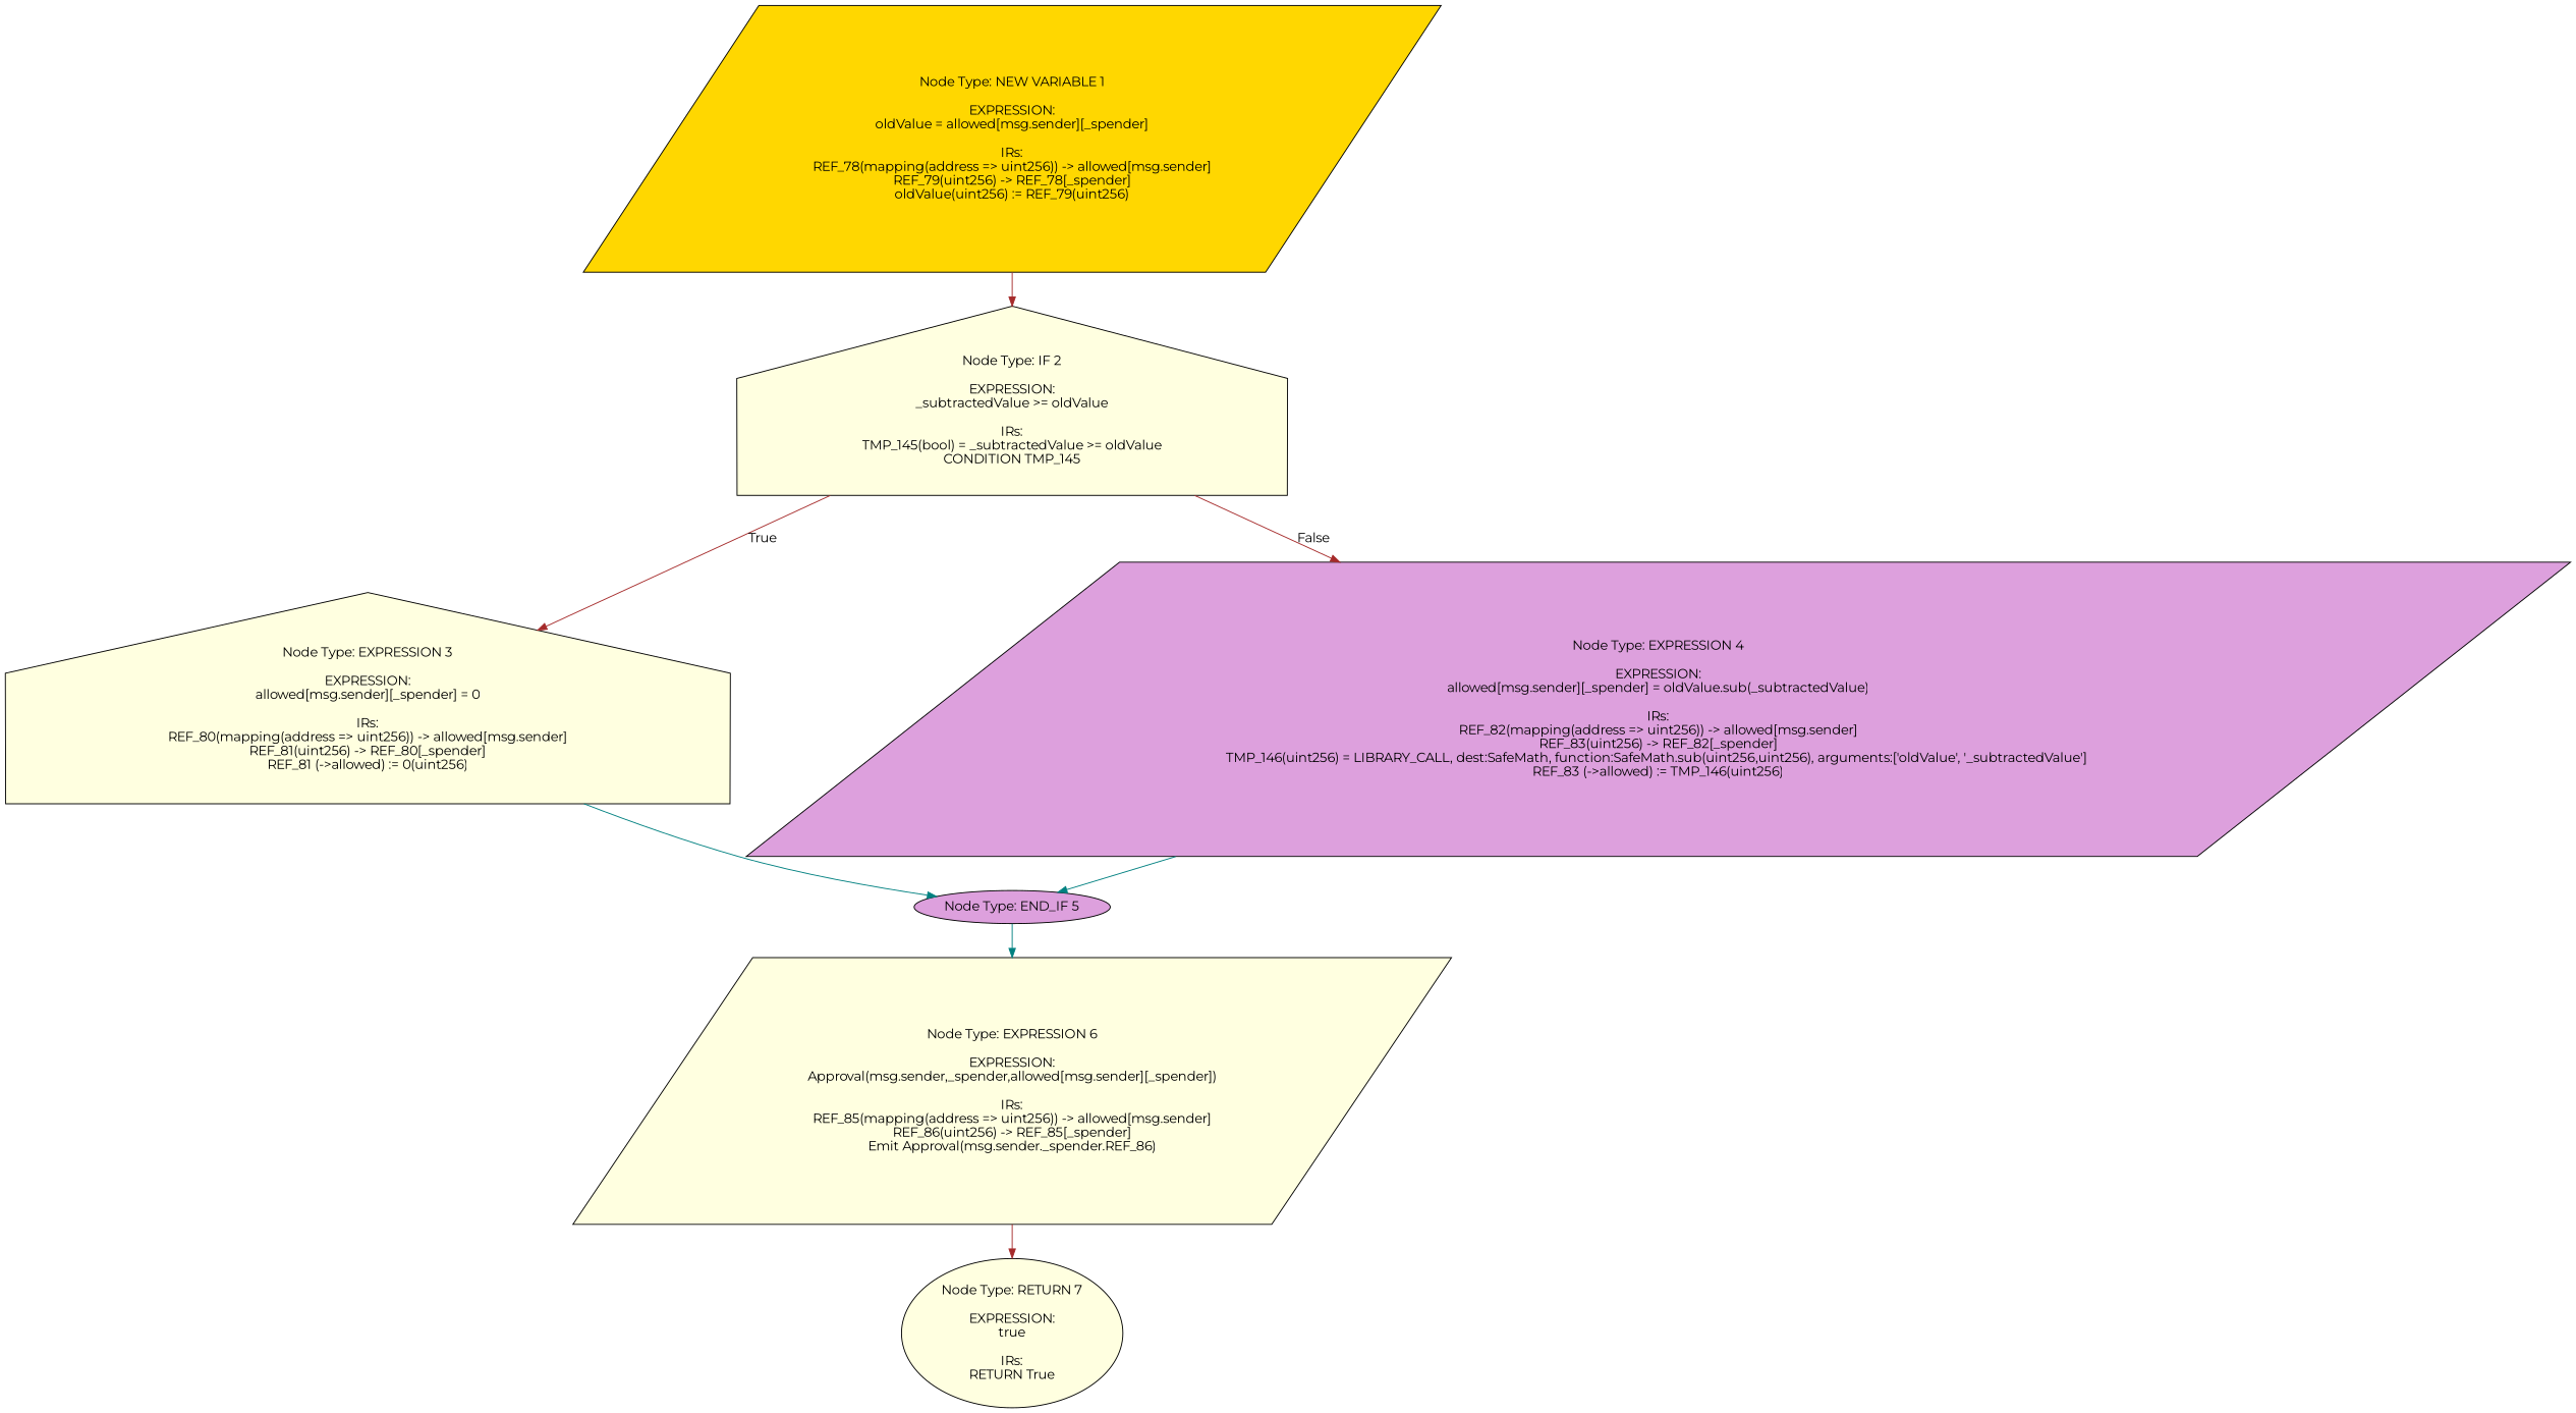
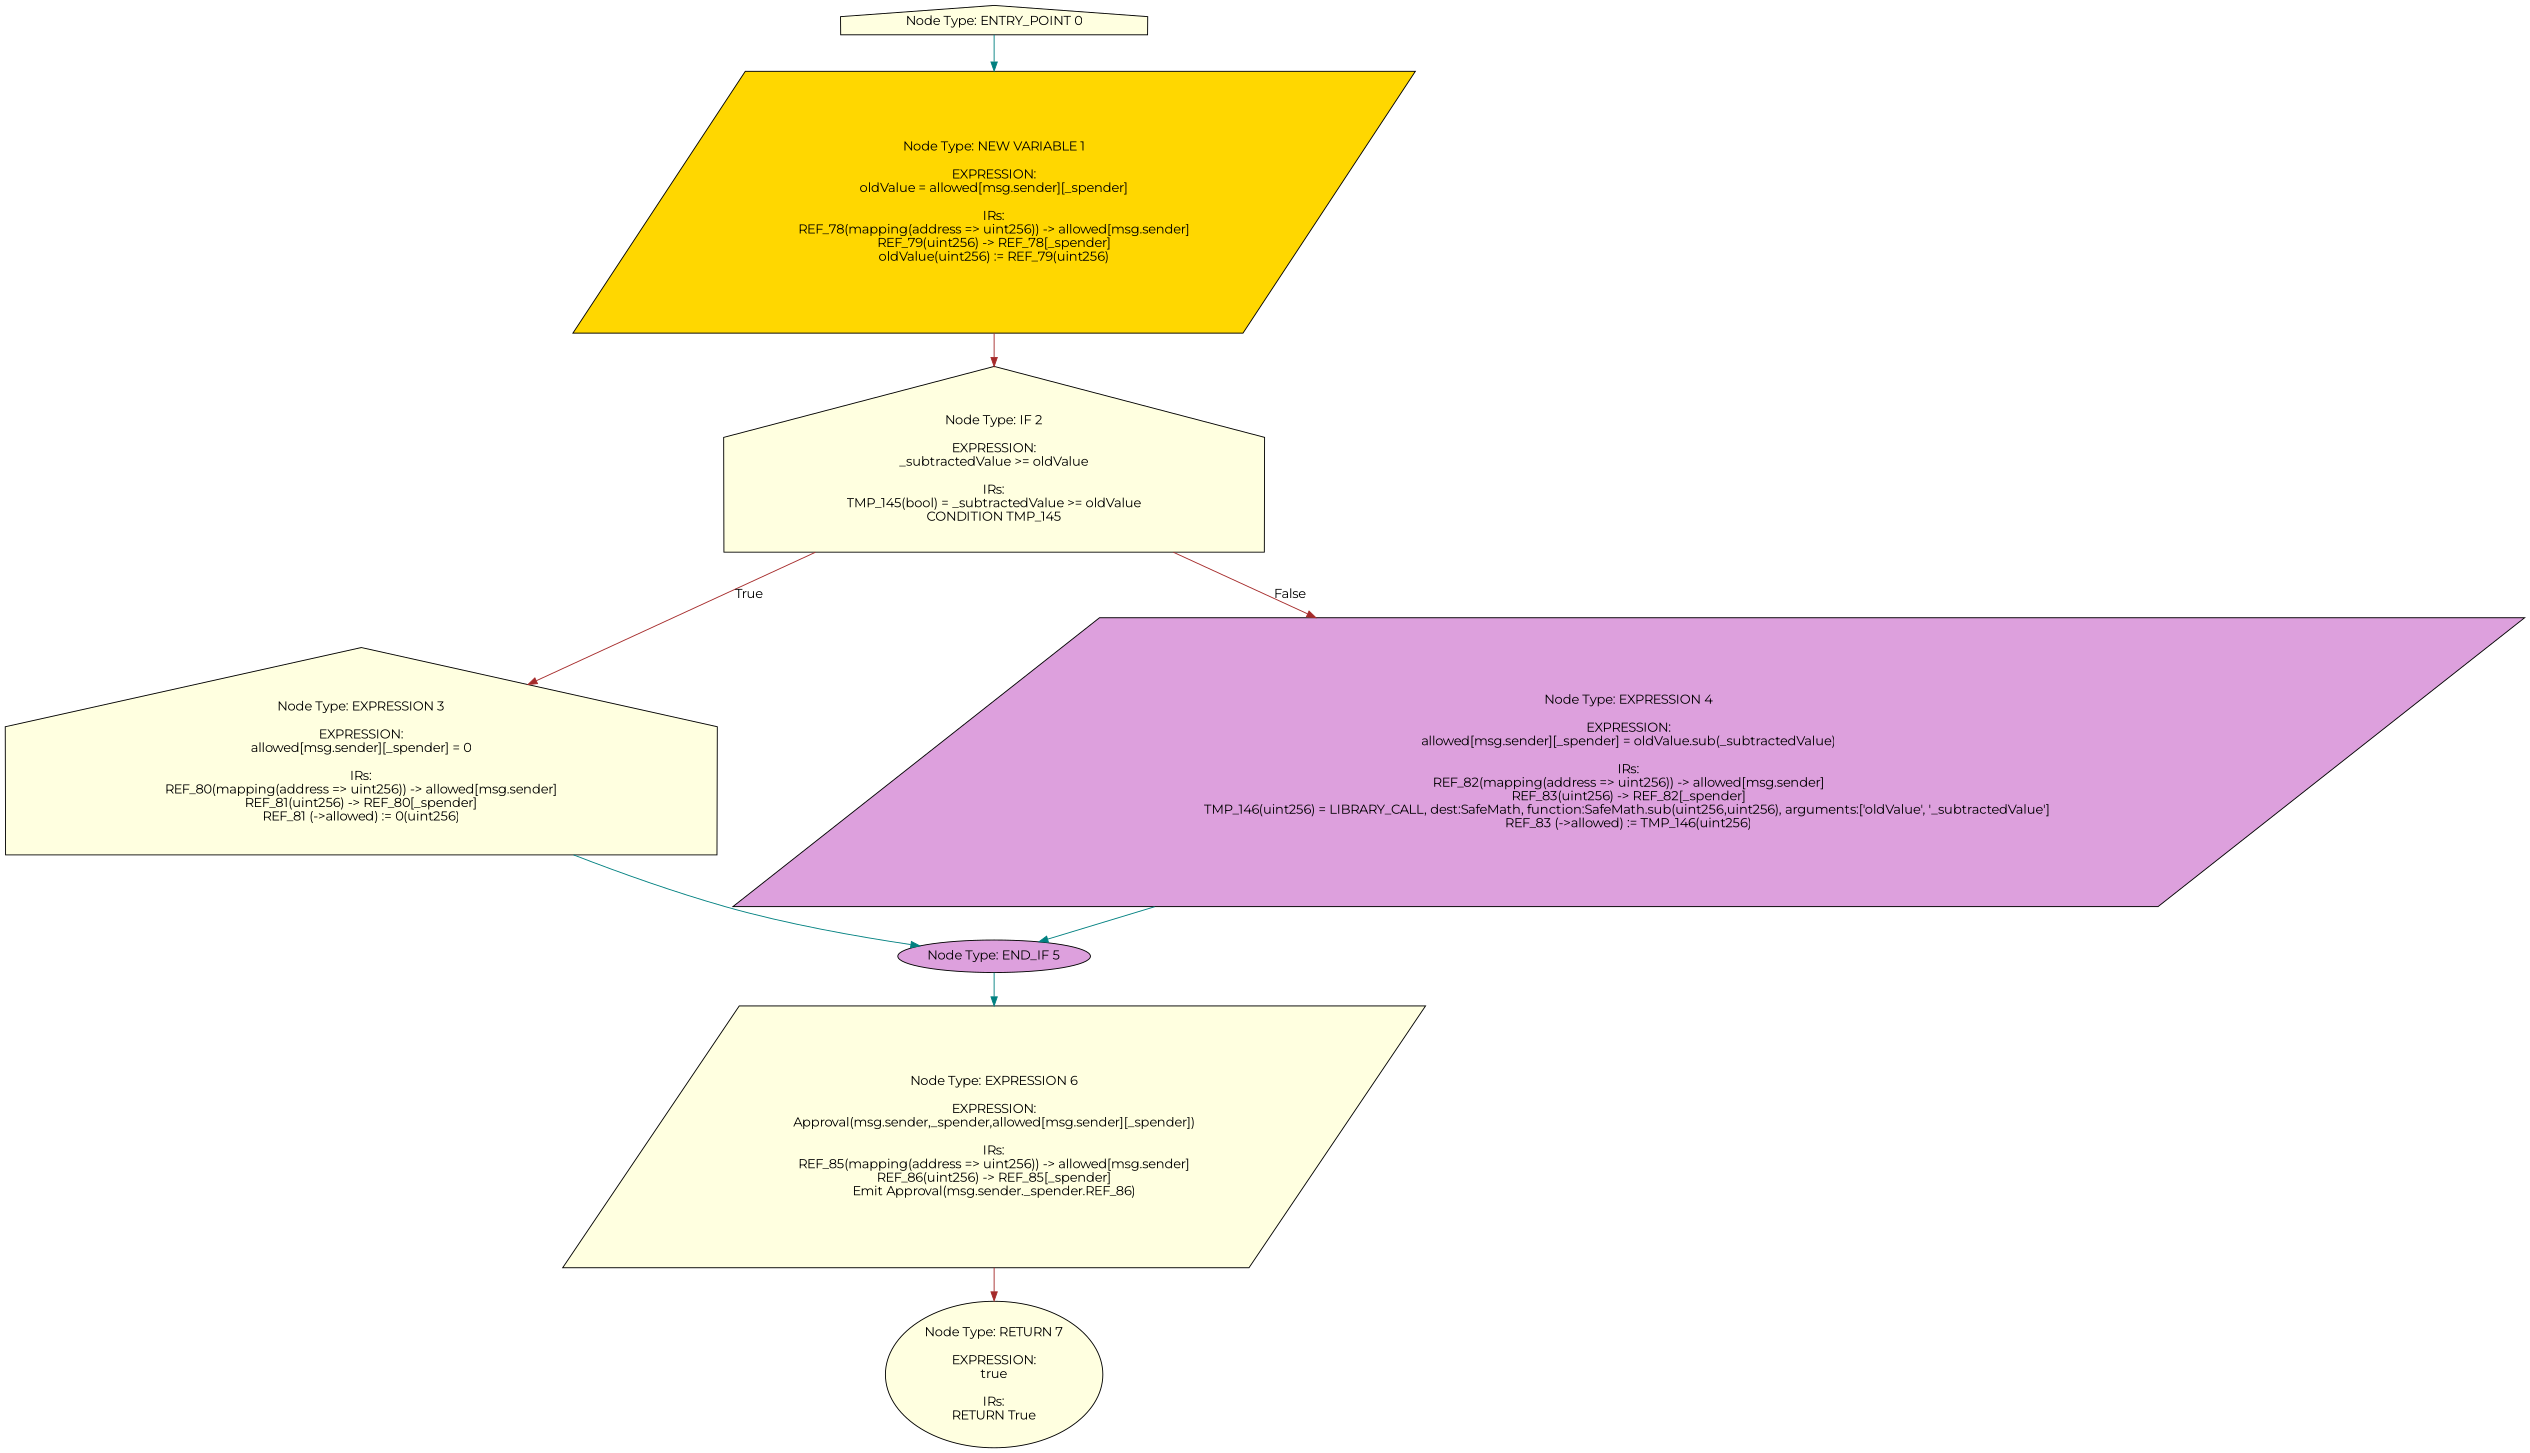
  digraph {
    fontname=Montserrat
    node [style=filled fillcolor=lightyellow shape=house fontname=Montserrat]
    edge [color=teal fontname=Montserrat]
+   n1 [label="Node Type: ENTRY_POINT 0\n"]
    n2 [label="Node Type: NEW VARIABLE 1\n\nEXPRESSION:\noldValue = allowed[msg.sender][_spender]\n\nIRs:\nREF_78(mapping(address => uint256)) -> allowed[msg.sender]\nREF_79(uint256) -> REF_78[_spender]\noldValue(uint256) := REF_79(uint256)" fillcolor=gold shape=parallelogram]
    n3 [label="Node Type: IF 2\n\nEXPRESSION:\n_subtractedValue >= oldValue\n\nIRs:\nTMP_145(bool) = _subtractedValue >= oldValue\nCONDITION TMP_145"]
    n4 [label="Node Type: EXPRESSION 3\n\nEXPRESSION:\nallowed[msg.sender][_spender] = 0\n\nIRs:\nREF_80(mapping(address => uint256)) -> allowed[msg.sender]\nREF_81(uint256) -> REF_80[_spender]\nREF_81 (->allowed) := 0(uint256)"]
    n5 [label="Node Type: EXPRESSION 4\n\nEXPRESSION:\nallowed[msg.sender][_spender] = oldValue.sub(_subtractedValue)\n\nIRs:\nREF_82(mapping(address => uint256)) -> allowed[msg.sender]\nREF_83(uint256) -> REF_82[_spender]\nTMP_146(uint256) = LIBRARY_CALL, dest:SafeMath, function:SafeMath.sub(uint256,uint256), arguments:['oldValue', '_subtractedValue'] \nREF_83 (->allowed) := TMP_146(uint256)" fillcolor=plum shape=parallelogram]
    n6 [label="Node Type: END_IF 5\n" fillcolor=plum shape=ellipse]
    n7 [label="Node Type: EXPRESSION 6\n\nEXPRESSION:\nApproval(msg.sender,_spender,allowed[msg.sender][_spender])\n\nIRs:\nREF_85(mapping(address => uint256)) -> allowed[msg.sender]\nREF_86(uint256) -> REF_85[_spender]\nEmit Approval(msg.sender._spender.REF_86)" shape=parallelogram]
    n8 [label="Node Type: RETURN 7\n\nEXPRESSION:\ntrue\n\nIRs:\nRETURN True" shape=ellipse]
+   n1 -> n2
    n2 -> n3 [color=brown]
    n3 -> n4 [label=True color=brown]
    n3 -> n5 [label=False color=brown]
    n4 -> n6
    n5 -> n6
    n6 -> n7
    n7 -> n8 [color=brown]
  }
